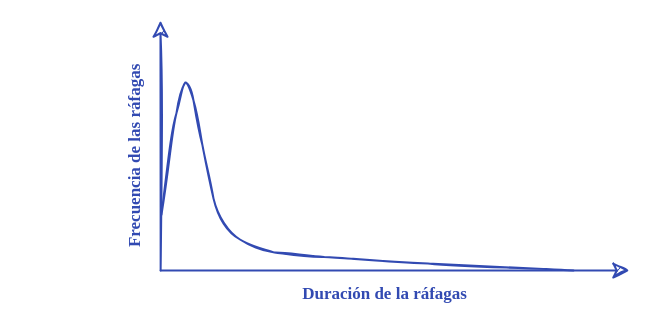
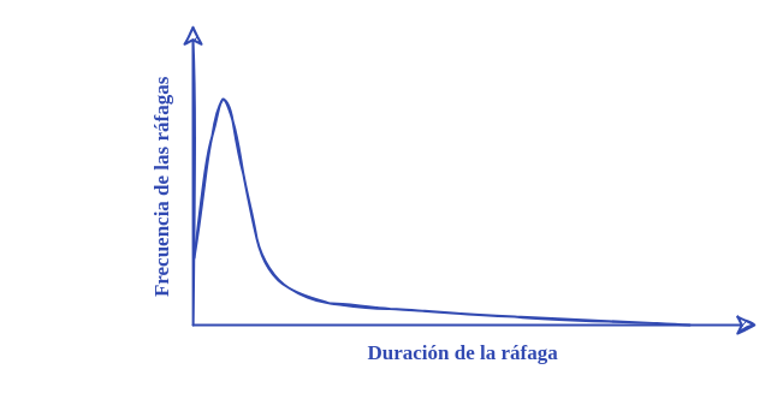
  <mxCell id="0" />
  <mxCell id="1" parent="0" />
  <mxCell id="2" value="" style="endArrow=none;strokeWidth=2;fontFamily=Ink Free;fontSize=17;sketch=1;endSize=12;rounded=0;endFill=0;startSize=12;startArrow=classic;startFill=1;strokeColor=#324AB2;fontColor=#324AB2;fontStyle=1;spacingBottom=5;fontSource=https%3A%2F%2Full-esit-sistemas-operativos.github.io%2Fssoo-apuntes%2Ffonts%2FInkFree.woff;" edge="1" parent="1"><mxGeometry width="50" height="50" relative="1" as="geometry"><mxPoint x="629" y="270" as="sourcePoint" /><mxPoint x="160.14" y="270" as="targetPoint" /></mxGeometry></mxCell>
  <mxCell id="3" value="" style="endArrow=none;strokeWidth=2;fontFamily=Ink Free;fontSize=17;sketch=1;endSize=12;rounded=0;endFill=0;startSize=12;startArrow=classic;startFill=1;strokeColor=#324AB2;fontColor=#324AB2;fontStyle=1;spacingBottom=5;fontSource=https%3A%2F%2Full-esit-sistemas-operativos.github.io%2Fssoo-apuntes%2Ffonts%2FInkFree.woff;" edge="1" parent="1"><mxGeometry width="50" height="50" relative="1" as="geometry"><mxPoint x="160" y="20" as="sourcePoint" /><mxPoint x="160.14" y="270" as="targetPoint" /></mxGeometry></mxCell>
  <mxCell id="4" value="" style="group;align=center;" connectable="0" vertex="1" parent="1"><mxGeometry x="160.14" y="280" width="448.86" height="30" as="geometry" /></mxCell>
- <mxCell id="5" value="Duración de la ráfagas" style="text;align=center;verticalAlign=middle;rounded=0;shadow=0;sketch=1;fontFamily=Ink Free;fontSize=17;fontStyle=1;flipV=0;flipH=1;spacingBottom=5;fontSource=https%3A%2F%2Full-esit-sistemas-operativos.github.io%2Fssoo-apuntes%2Ffonts%2FInkFree.woff;fontColor=#324AB2;" vertex="1" parent="4"><mxGeometry width="448.86" height="27.273" as="geometry" /></mxCell>
+ <mxCell id="5" value="Duración de la ráfaga" style="text;align=center;verticalAlign=middle;rounded=0;shadow=0;sketch=1;fontFamily=Ink Free;fontSize=17;fontStyle=1;flipV=0;flipH=1;spacingBottom=5;fontSource=https%3A%2F%2Full-esit-sistemas-operativos.github.io%2Fssoo-apuntes%2Ffonts%2FInkFree.woff;fontColor=#324AB2;" vertex="1" parent="4"><mxGeometry width="448.86" height="27.273" as="geometry" /></mxCell>
  <mxCell id="6" value="Frecuencia de las ráfagas" style="text;align=center;verticalAlign=middle;rounded=0;shadow=0;sketch=1;fontFamily=Ink Free;fontSize=17;fontStyle=1;flipV=0;flipH=1;spacingBottom=5;fontSource=https%3A%2F%2Full-esit-sistemas-operativos.github.io%2Fssoo-apuntes%2Ffonts%2FInkFree.woff;fontColor=#324AB2;horizontal=1;rotation=-90;" vertex="1" parent="1"><mxGeometry x="20.28" y="135.56" width="230" height="37.65" as="geometry" /></mxCell>
  <mxCell id="7" value="" style="endArrow=none;strokeWidth=2;fontFamily=Ink Free;fontSize=17;sketch=1;endSize=12;endFill=0;startSize=12;startArrow=none;startFill=0;strokeColor=#324AB2;fontColor=#324AB2;fontStyle=1;spacingBottom=5;fontSource=https%3A%2F%2Full-esit-sistemas-operativos.github.io%2Fssoo-apuntes%2Ffonts%2FInkFree.woff;curved=1;" edge="1" parent="1"><mxGeometry width="50" height="50" relative="1" as="geometry"><mxPoint x="573" y="270" as="sourcePoint" /><mxPoint x="161" y="214" as="targetPoint" /><Array as="points"><mxPoint x="497" y="267" /><mxPoint x="358" y="259" /><mxPoint x="289" y="254" /><mxPoint x="259" y="250" /><mxPoint x="220" y="228" /><mxPoint x="206" y="168" /><mxPoint x="198" y="122" /><mxPoint x="188" y="78" /><mxPoint x="181" y="87" /><mxPoint x="171" y="138" /></Array></mxGeometry></mxCell>
